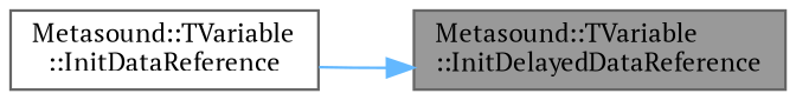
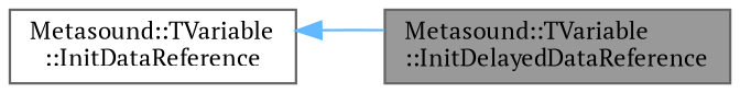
  digraph {
    rankdir=RL
    fontname="PT Serif"
    node [fontname="PT Serif" fontsize=10 shape=box style=filled]
    n1 [color=gray40 fillcolor=grey60 fontcolor=black height=0.2 label="Metasound::TVariable\l::InitDelayedDataReference" width=0.4]
    n2 [color=grey40 fillcolor=white height=0.2 label="Metasound::TVariable\l::InitDataReference" width=0.4]
-   n1 -> n2 [color=steelblue1 dir=back fontname="PT Serif" fontsize=10 labelfontname=Helvetica labelfontsize=10 style=solid]
+   n2 -> n1 [color=steelblue1 dir=back fontname="PT Serif" fontsize=10 labelfontname=Helvetica labelfontsize=10 style=solid]
  }
